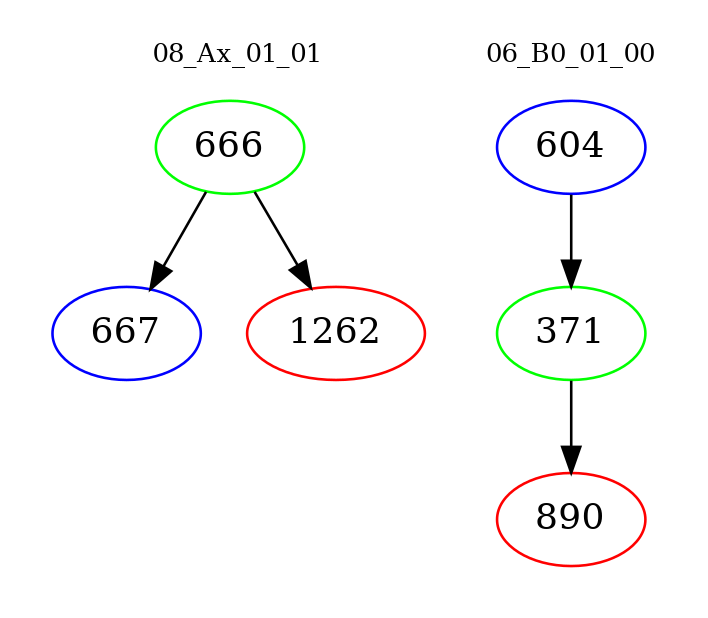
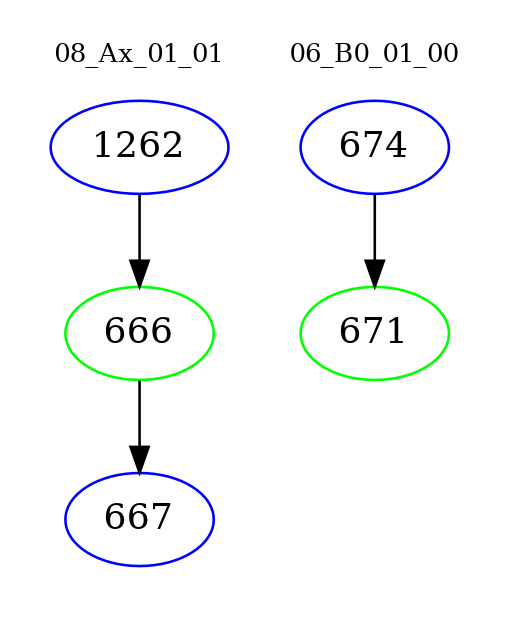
  digraph {
    node [color=green]
    edge [color=black]
    n1 [label=666]
    n2 [color=blue label=667]
-   n3 [color=red label=1262]
-   n4 [label=371]
-   n5 [color=blue label=604]
-   n6 [color=red label=890]
+   n3 [color=blue label=1262]
+   n4 [label=671]
+   n5 [color=blue label=674]
    subgraph cluster_1 {
      color=white
      fontsize=10
      label="08_Ax_01_01"
      n1
      n2
      n3
    }
    subgraph cluster_2 {
      color=white
      fontsize=10
      label="06_B0_01_00"
      n4
      n5
-     n6
    }
    n1 -> n2
-   n1 -> n3
-   n4 -> n6
+   n3 -> n1
    n5 -> n4
  }
